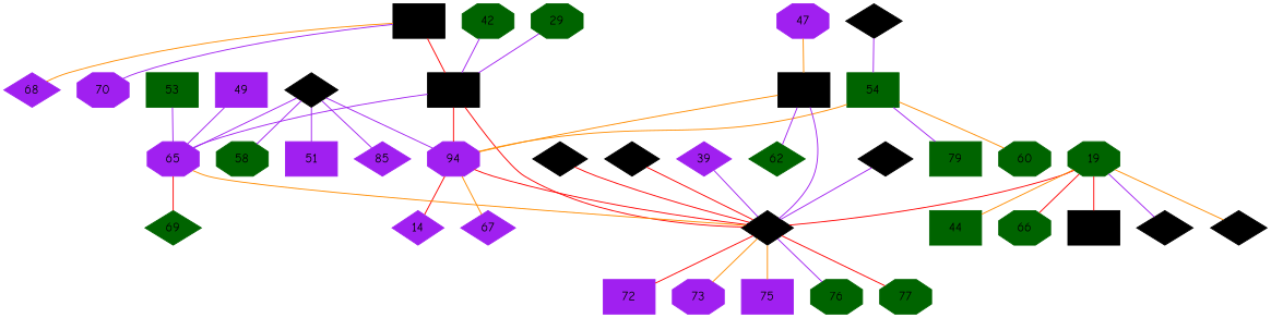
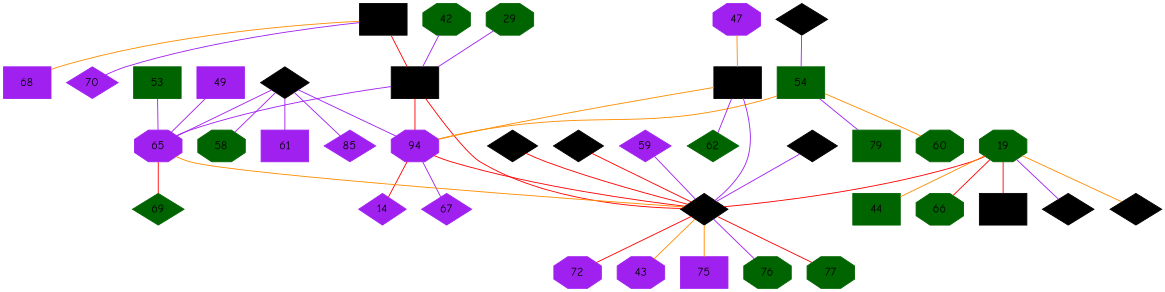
  graph {
    fontname="Comic Neue"
    node [color=purple fontname="Comic Neue" shape=octagon style=filled]
    edge [color=purple fontname="Comic Neue"]
    12 [color=black shape=box super="+9"]
    46 [color=black shape=box super="+11"]
-   68 [shape=diamond]
-   70 [super="+36"]
+   68 [shape=box]
+   70 [shape=diamond super="+36"]
    71 [color=black shape=diamond super="+52+56+35+20"]
    n6 [label=94 super="+57+25+31+41+43"]
    65 [super="+32+34+38"]
    19 [color=darkgreen super="+18"]
    22 [color=black shape=diamond]
    30 [color=black shape=diamond]
    44 [color=darkgreen shape=box]
    66 [color=darkgreen]
    78 [color=black shape=box super="+51"]
-   72 [shape=box]
-   73
+   72
+   73 [label=43]
    75 [shape=box]
    76 [color=darkgreen super="+55"]
    77 [color=darkgreen]
    29 [color=darkgreen]
    33 [color=black shape=diamond super="+16+24"]
    58 [color=darkgreen]
-   61 [shape=box label=51]
+   61 [shape=box]
    n23 [label=85 shape=diamond]
    67 [shape=diamond]
    n25 [label=14 shape=diamond]
    69 [color=darkgreen shape=diamond]
    54 [color=darkgreen shape=box super="+6"]
    60 [color=darkgreen]
    79 [color=darkgreen shape=box]
    40 [color=black shape=diamond]
    42 [color=darkgreen super="+28"]
    45 [color=black shape=diamond]
    50 [color=black shape=box super="+4+37"]
    62 [color=darkgreen shape=diamond]
    47
    48 [color=black shape=diamond]
    49 [shape=box]
    53 [color=darkgreen shape=box]
-   59 [shape=diamond label=39]
+   59 [shape=diamond]
    63 [color=black shape=diamond]
    12 -- 46 [color=red weight=4]
    12 -- 68 [color=darkorange]
    12 -- 70
    46 -- 71 [color=red weight=3]
    46 -- n6 [color=red]
    46 -- 65
    71 -- 72 [color=red]
    71 -- 73 [color=darkorange]
    71 -- 75 [color=darkorange]
    71 -- 76
    71 -- 77 [color=red]
    n6 -- 71 [color=red weight=2]
-   n6 -- 67 [color=darkorange]
+   n6 -- 67
    n6 -- n25 [color=red]
    65 -- 71 [color=darkorange weight=2]
    65 -- 69 [color=red]
    19 -- 71 [color=red weight=5]
    19 -- 22
    19 -- 30 [color=darkorange]
    19 -- 44 [color=darkorange]
    19 -- 66 [color=red]
    19 -- 78 [color=red]
    29 -- 46
    33 -- n6 [weight=2]
    33 -- 65 [weight=4]
    33 -- 58
    33 -- 61
    33 -- n23
    54 -- n6 [color=darkorange weight=4]
    54 -- 60 [color=darkorange]
    54 -- 79
    40 -- 54
    42 -- 46
    45 -- 71 [color=red]
    50 -- 71 [weight=4]
    50 -- n6 [color=darkorange]
    50 -- 62
    47 -- 50 [color=darkorange]
    48 -- 71 [color=red]
    49 -- 65
    53 -- 65
    59 -- 71
    63 -- 71
  }
